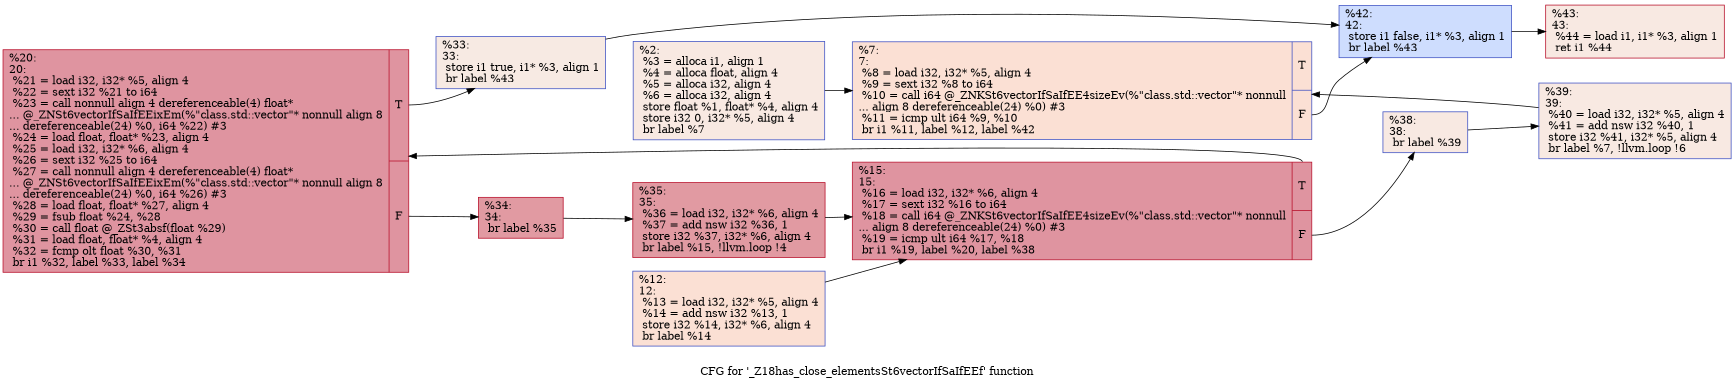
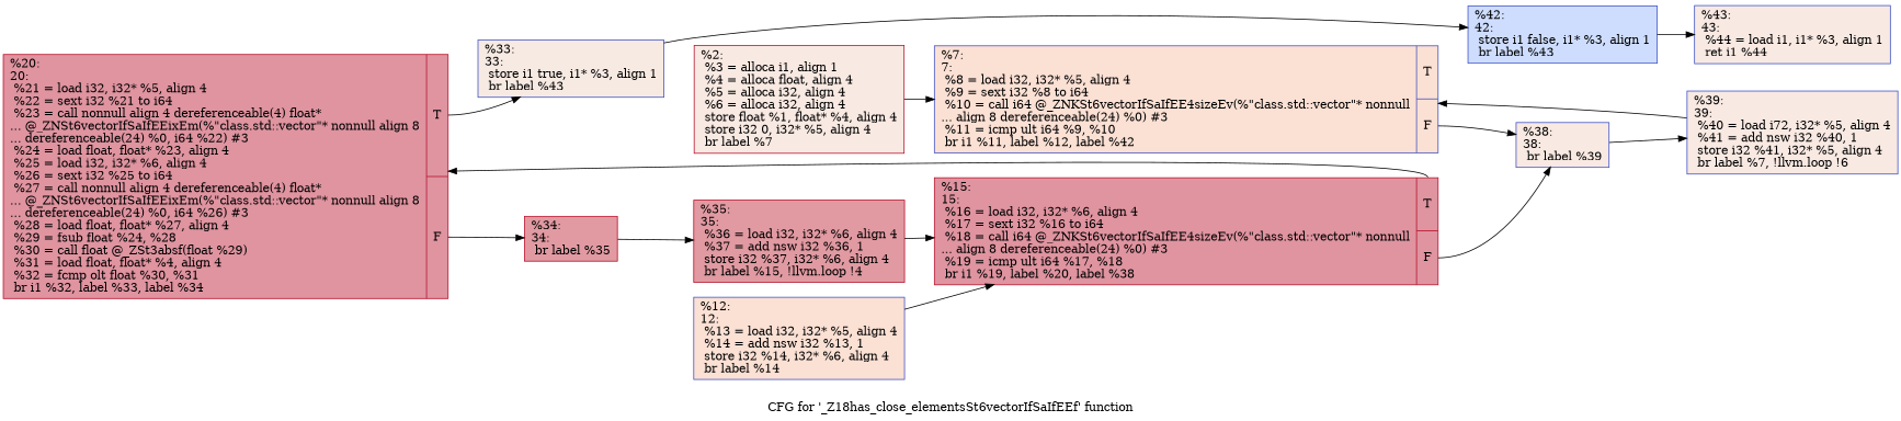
  digraph {
    label="CFG for '_Z18has_close_elementsSt6vectorIfSaIfEEf' function"
    rankdir=LR
    node [color="#3d50c3ff" fillcolor="#efcebd70" shape=record style=filled]
-   n1 [label="{%2:\l  %3 = alloca i1, align 1\l  %4 = alloca float, align 4\l  %5 = alloca i32, align 4\l  %6 = alloca i32, align 4\l  store float %1, float* %4, align 4\l  store i32 0, i32* %5, align 4\l  br label %7\l}"]
+   n1 [color="#b70d28ff" label="{%2:\l  %3 = alloca i1, align 1\l  %4 = alloca float, align 4\l  %5 = alloca i32, align 4\l  %6 = alloca i32, align 4\l  store float %1, float* %4, align 4\l  store i32 0, i32* %5, align 4\l  br label %7\l}"]
    n2 [fillcolor="#f7b99e70" label="{%7:\l7:                                                \l  %8 = load i32, i32* %5, align 4\l  %9 = sext i32 %8 to i64\l  %10 = call i64 @_ZNKSt6vectorIfSaIfEE4sizeEv(%\"class.std::vector\"* nonnull\l... align 8 dereferenceable(24) %0) #3\l  %11 = icmp ult i64 %9, %10\l  br i1 %11, label %12, label %42\l|{<s0>T|<s1>F}}"]
    n3 [fillcolor="#8fb1fe70" label="{%42:\l42:                                               \l  store i1 false, i1* %3, align 1\l  br label %43\l}"]
    n4 [fillcolor="#f7b99e70" label="{%12:\l12:                                               \l  %13 = load i32, i32* %5, align 4\l  %14 = add nsw i32 %13, 1\l  store i32 %14, i32* %6, align 4\l  br label %14\l}"]
    n5 [color="#b70d28ff" fillcolor="#b70d2870" label="{%15:\l15:                                               \l  %16 = load i32, i32* %6, align 4\l  %17 = sext i32 %16 to i64\l  %18 = call i64 @_ZNKSt6vectorIfSaIfEE4sizeEv(%\"class.std::vector\"* nonnull\l... align 8 dereferenceable(24) %0) #3\l  %19 = icmp ult i64 %17, %18\l  br i1 %19, label %20, label %38\l|{<s0>T|<s1>F}}"]
-   n6 [color="#b70d28ff" label="{%43:\l43:                                               \l  %44 = load i1, i1* %3, align 1\l  ret i1 %44\l}"]
+   n6 [label="{%43:\l43:                                               \l  %44 = load i1, i1* %3, align 1\l  ret i1 %44\l}"]
    n7 [color="#b70d28ff" fillcolor="#b70d2870" label="{%20:\l20:                                               \l  %21 = load i32, i32* %5, align 4\l  %22 = sext i32 %21 to i64\l  %23 = call nonnull align 4 dereferenceable(4) float*\l... @_ZNSt6vectorIfSaIfEEixEm(%\"class.std::vector\"* nonnull align 8\l... dereferenceable(24) %0, i64 %22) #3\l  %24 = load float, float* %23, align 4\l  %25 = load i32, i32* %6, align 4\l  %26 = sext i32 %25 to i64\l  %27 = call nonnull align 4 dereferenceable(4) float*\l... @_ZNSt6vectorIfSaIfEEixEm(%\"class.std::vector\"* nonnull align 8\l... dereferenceable(24) %0, i64 %26) #3\l  %28 = load float, float* %27, align 4\l  %29 = fsub float %24, %28\l  %30 = call float @_ZSt3absf(float %29)\l  %31 = load float, float* %4, align 4\l  %32 = fcmp olt float %30, %31\l  br i1 %32, label %33, label %34\l|{<s0>T|<s1>F}}"]
    n8 [label="{%38:\l38:                                               \l  br label %39\l}"]
    n9 [fillcolor="#eed0c070" label="{%33:\l33:                                               \l  store i1 true, i1* %3, align 1\l  br label %43\l}"]
    n10 [color="#b70d28ff" fillcolor="#bb1b2c70" label="{%34:\l34:                                               \l  br label %35\l}"]
-   n11 [label="{%39:\l39:                                               \l  %40 = load i32, i32* %5, align 4\l  %41 = add nsw i32 %40, 1\l  store i32 %41, i32* %5, align 4\l  br label %7, !llvm.loop !6\l}"]
+   n11 [label="{%39:\l39:                                               \l  %40 = load i72, i32* %5, align 4\l  %41 = add nsw i32 %40, 1\l  store i32 %41, i32* %5, align 4\l  br label %7, !llvm.loop !6\l}"]
    n12 [color="#b70d28ff" fillcolor="#bb1b2c70" label="{%35:\l35:                                               \l  %36 = load i32, i32* %6, align 4\l  %37 = add nsw i32 %36, 1\l  store i32 %37, i32* %6, align 4\l  br label %15, !llvm.loop !4\l}"]
    n1 -> n2
-   n2 -> n3 [tailport=s1]
+   n2 -> n8 [tailport=s1]
    n3 -> n6
    n4 -> n5
    n5 -> n7 [tailport=s0]
    n5 -> n8 [tailport=s1]
    n7 -> n9 [tailport=s0]
    n7 -> n10 [tailport=s1]
    n8 -> n11
    n9 -> n3
    n10 -> n12
    n11 -> n2
    n12 -> n5
  }
